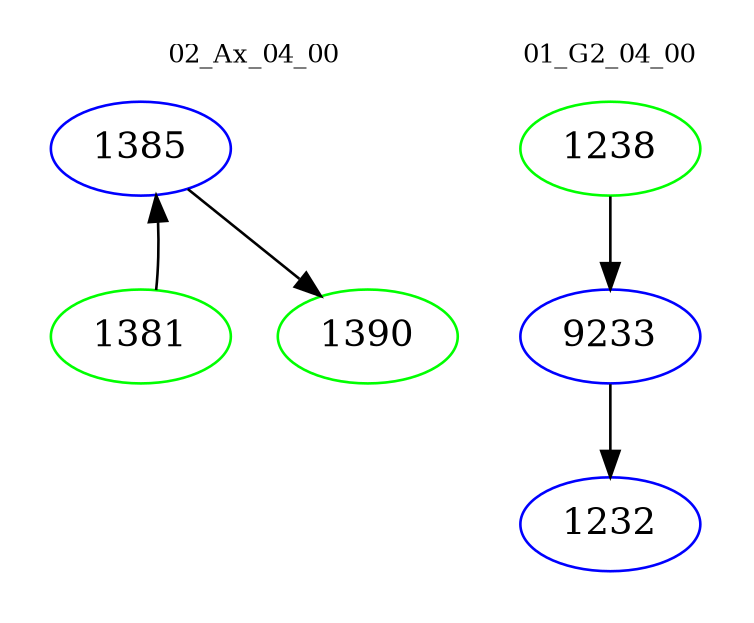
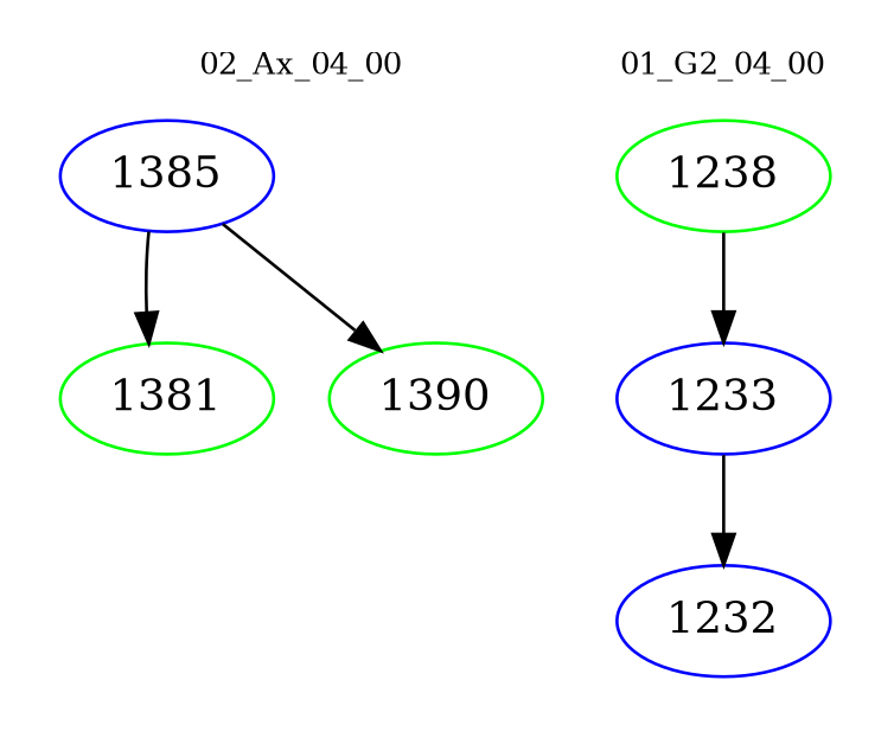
  digraph {
    node [color=blue]
    edge [color=black]
    n1 [label=1385]
    n2 [color=green label=1381]
    n3 [color=green label=1390]
-   n4 [label=9233]
+   n4 [label=1233]
    n5 [label=1232]
    n6 [color=green label=1238]
    subgraph cluster_1 {
      color=white
      fontsize=10
      label="02_Ax_04_00"
      n1
      n2
      n3
    }
    subgraph cluster_2 {
      color=white
      fontsize=10
      label="01_G2_04_00"
      n4
      n5
      n6
    }
-   n2 -> n1
+   n1 -> n2
    n1 -> n3
    n4 -> n5
    n6 -> n4
  }
